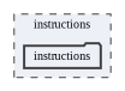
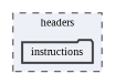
  digraph {
    compound=true
    fontname="Liberation Serif"
    n1 [color=grey25 fillcolor="#edf0f7" fontname="Liberation Serif" fontsize=10 height=0.2 label=instructions shape=folder style="filled,bold" width=0.4]
    subgraph cluster_1 {
      bgcolor="#edf0f7"
      fontsize=10
-     label=instructions
+     label=headers
      pencolor=grey25
      style="filled,dashed"
      n1
    }
  }
